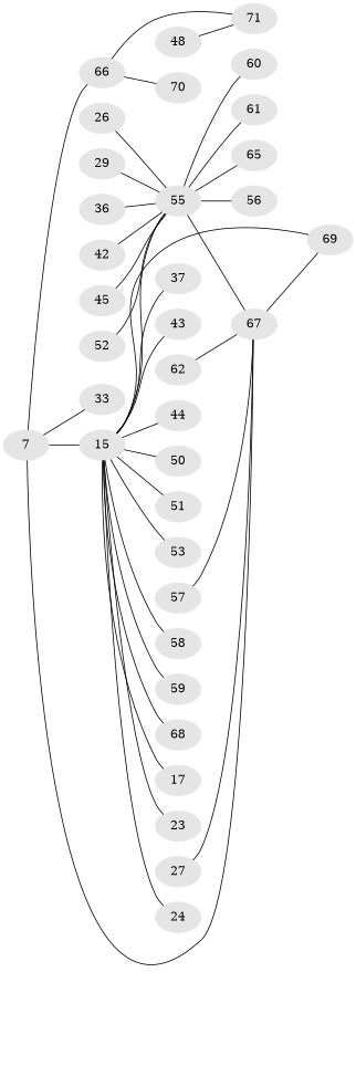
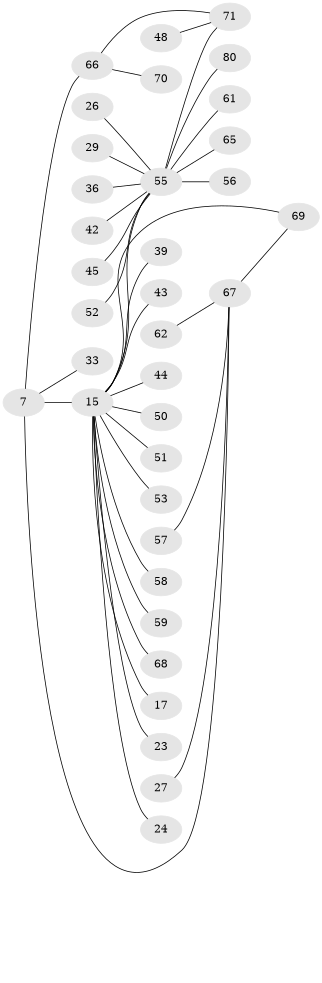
  graph {
    rankdir=LR
    node [color=gray90 style=filled]
    15 [super="+14+10"]
    17
    23
    24
-   37
+   37 [label=39]
    43
    44
    50
    51
    53
    55 [super="+3+12"]
    58 [super="+39"]
    59
    68
    69 [super="+31+20+21+40+46"]
    7
    33
    66 [super="+32+35+41+54+63"]
    67 [super="+64+2+19+47+49"]
    70
    71 [super="+22"]
    56
-   60
+   60 [label=80]
    61
    65
    26
    27
    29
    36
    42
    45 [super="+28+30"]
    48
    52
    57
    62
    15 -- 17
    15 -- 23
    15 -- 24
    15 -- 37
    15 -- 43
    15 -- 44
    15 -- 50
    15 -- 51
    15 -- 53
    15 -- 55 [weight=4]
    15 -- 58
    15 -- 59
    15 -- 68
    15 -- 69 [weight=2]
-   55 -- 67 [weight=4]
+   55 -- 71 [weight=4]
    55 -- 56
    55 -- 60
    55 -- 61
    55 -- 65
    7 -- 15 [weight=2]
    7 -- 33
    7 -- 66 [weight=2]
    7 -- 67 [weight=2]
    66 -- 70
    66 -- 71
    67 -- 69
    26 -- 55
    27 -- 67
    29 -- 55
    36 -- 55
    42 -- 55
    45 -- 55
    48 -- 71
    52 -- 55
    57 -- 67
    62 -- 67
  }
